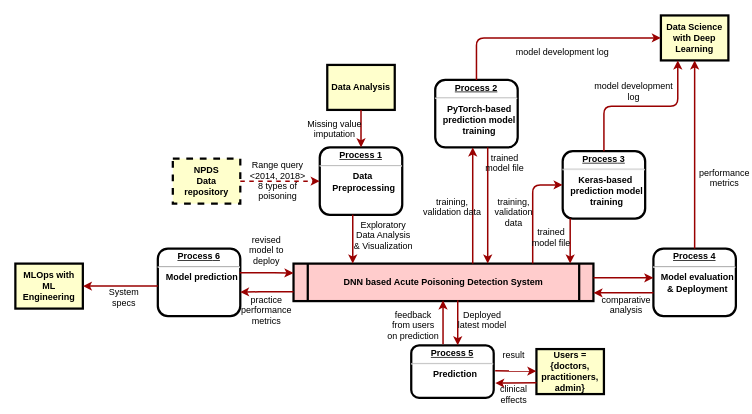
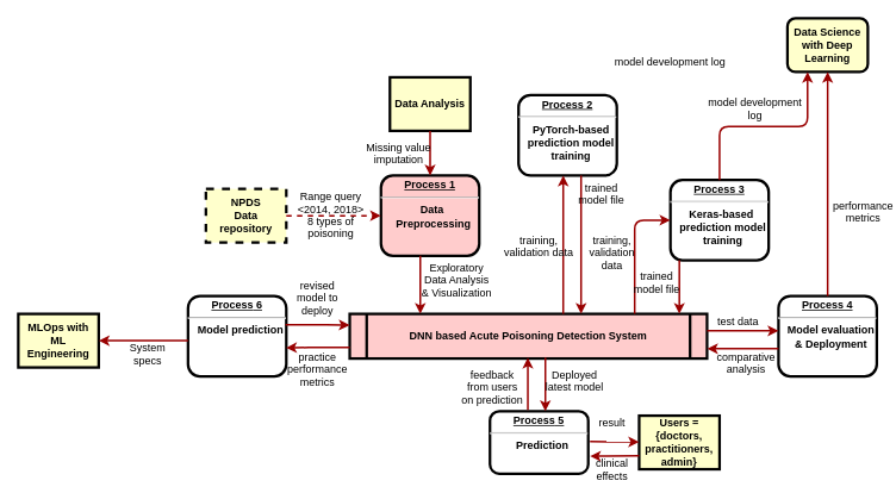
  <mxCell id="0" />
  <mxCell id="1" parent="0" />
- <mxCell id="2" value="&lt;p style=&quot;margin: 0px ; margin-top: 4px ; text-align: center ; text-decoration: underline&quot;&gt;&lt;strong&gt;Process 1&lt;br&gt;&lt;/strong&gt;&lt;/p&gt;&lt;hr&gt;&lt;p style=&quot;margin: 0px ; margin-left: 8px&quot;&gt;Data&amp;nbsp;&lt;/p&gt;&lt;p style=&quot;margin: 0px ; margin-left: 8px&quot;&gt;Preprocessing&lt;/p&gt;" style="verticalAlign=middle;align=center;overflow=fill;fontSize=12;fontFamily=Helvetica;html=1;rounded=1;fontStyle=1;strokeWidth=3;fillColor=#FFFFFF;" parent="1" vertex="1"><mxGeometry x="426" y="196" width="110" height="90" as="geometry" /></mxCell>
+ <mxCell id="2" value="&lt;p style=&quot;margin: 0px ; margin-top: 4px ; text-align: center ; text-decoration: underline&quot;&gt;&lt;strong&gt;Process 1&lt;br&gt;&lt;/strong&gt;&lt;/p&gt;&lt;hr&gt;&lt;p style=&quot;margin: 0px ; margin-left: 8px&quot;&gt;Data&amp;nbsp;&lt;/p&gt;&lt;p style=&quot;margin: 0px ; margin-left: 8px&quot;&gt;Preprocessing&lt;/p&gt;" style="verticalAlign=middle;align=center;overflow=fill;fontSize=12;fontFamily=Helvetica;html=1;rounded=1;fontStyle=1;strokeWidth=3;fillColor=#ffcccc;" parent="1" vertex="1"><mxGeometry x="426" y="196" width="110" height="90" as="geometry" /></mxCell>
  <mxCell id="3" value="Data Analysis" style="whiteSpace=wrap;align=center;verticalAlign=middle;fontStyle=1;strokeWidth=3;fillColor=#FFFFCC" parent="1" vertex="1"><mxGeometry x="436" y="86" width="90" height="60" as="geometry" /></mxCell>
  <mxCell id="4" value="NPDS&#10;Data repository" style="whiteSpace=wrap;align=center;verticalAlign=middle;fontStyle=1;strokeWidth=3;fillColor=#FFFFCC;dashed=1;" parent="1" vertex="1"><mxGeometry x="230" y="211" width="90" height="60" as="geometry" /></mxCell>
  <mxCell id="5" value="DNN based Acute Poisoning Detection System" style="shape=process;whiteSpace=wrap;align=center;verticalAlign=middle;size=0.048;fontStyle=1;strokeWidth=3;fillColor=#FFCCCC" parent="1" vertex="1"><mxGeometry x="391" y="351" width="400" height="50" as="geometry" /></mxCell>
  <mxCell id="6" value="&lt;p style=&quot;margin: 0px ; margin-top: 4px ; text-align: center ; text-decoration: underline&quot;&gt;&lt;strong&gt;Process 2&lt;br&gt;&lt;/strong&gt;&lt;/p&gt;&lt;hr&gt;&lt;p style=&quot;margin: 0px ; margin-left: 8px&quot;&gt;PyTorch-based&lt;/p&gt;&lt;p style=&quot;margin: 0px ; margin-left: 8px&quot;&gt;prediction model&lt;/p&gt;&lt;p style=&quot;margin: 0px ; margin-left: 8px&quot;&gt;training&lt;/p&gt;" style="verticalAlign=middle;align=center;overflow=fill;fontSize=12;fontFamily=Helvetica;html=1;rounded=1;fontStyle=1;strokeWidth=3;fillColor=#FFFFFF;" parent="1" vertex="1"><mxGeometry x="580" y="106" width="110" height="90" as="geometry" /></mxCell>
  <mxCell id="7" value="&lt;p style=&quot;margin: 0px ; margin-top: 4px ; text-align: center ; text-decoration: underline&quot;&gt;&lt;strong&gt;&lt;strong&gt;Process&lt;/strong&gt; 4&lt;br&gt;&lt;/strong&gt;&lt;/p&gt;&lt;hr&gt;&lt;p style=&quot;margin: 0px ; margin-left: 8px&quot;&gt;Model evaluation&lt;/p&gt;&lt;p style=&quot;margin: 0px ; margin-left: 8px&quot;&gt;&amp;amp; Deployment&lt;/p&gt;" style="verticalAlign=middle;align=center;overflow=fill;fontSize=12;fontFamily=Helvetica;html=1;rounded=1;fontStyle=1;strokeWidth=3;" parent="1" vertex="1"><mxGeometry x="871" y="331" width="110" height="90" as="geometry" /></mxCell>
  <mxCell id="8" value="&lt;p style=&quot;margin: 0px ; margin-top: 4px ; text-align: center ; text-decoration: underline&quot;&gt;&lt;strong&gt;&lt;strong&gt;Process&lt;/strong&gt;&amp;nbsp;3&lt;br&gt;&lt;/strong&gt;&lt;/p&gt;&lt;hr&gt;&lt;p style=&quot;margin: 0px ; margin-left: 8px&quot;&gt;Keras-based&amp;nbsp;&lt;/p&gt;&lt;p style=&quot;margin: 0px ; margin-left: 8px&quot;&gt;prediction model&lt;/p&gt;&lt;p style=&quot;margin: 0px ; margin-left: 8px&quot;&gt;training&lt;/p&gt;" style="verticalAlign=middle;align=center;overflow=fill;fontSize=12;fontFamily=Helvetica;html=1;rounded=1;fontStyle=1;strokeWidth=3;fillColor=#FFFFFF;" parent="1" vertex="1"><mxGeometry x="750" y="201" width="110" height="90" as="geometry" /></mxCell>
  <mxCell id="9" value="&lt;p style=&quot;margin: 0px ; margin-top: 4px ; text-align: center ; text-decoration: underline&quot;&gt;&lt;strong&gt;&lt;strong&gt;Process&lt;/strong&gt; 6&lt;br&gt;&lt;/strong&gt;&lt;/p&gt;&lt;hr&gt;&lt;p style=&quot;margin: 0px ; margin-left: 8px&quot;&gt;Model prediction&lt;/p&gt;" style="verticalAlign=middle;align=center;overflow=fill;fontSize=12;fontFamily=Helvetica;html=1;rounded=1;fontStyle=1;strokeWidth=3;fillColor=#FFFFFF;" parent="1" vertex="1"><mxGeometry x="210" y="331" width="110" height="90" as="geometry" /></mxCell>
- <mxCell id="10" value="Data Science with Deep Learning" style="whiteSpace=wrap;align=center;verticalAlign=middle;fontStyle=1;strokeWidth=3;fillColor=#FFFFCC" parent="1" vertex="1"><mxGeometry x="881" y="20" width="90" height="60" as="geometry" /></mxCell>
+ <mxCell id="10" value="Data Science with Deep Learning" style="whiteSpace=wrap;align=center;verticalAlign=middle;fontStyle=1;strokeWidth=3;fillColor=#FFFFCC;rounded=1;" parent="1" vertex="1"><mxGeometry x="881" y="20" width="90" height="60" as="geometry" /></mxCell>
  <mxCell id="11" value="MLOps with ML&#10;Engineering" style="whiteSpace=wrap;align=center;verticalAlign=middle;fontStyle=1;strokeWidth=3;fillColor=#FFFFCC" parent="1" vertex="1"><mxGeometry x="20" y="351" width="90" height="60" as="geometry" /></mxCell>
  <mxCell id="12" value="" style="edgeStyle=none;noEdgeStyle=1;strokeColor=#990000;strokeWidth=2" parent="1" source="3" target="2" edge="1"><mxGeometry width="100" height="100" relative="1" as="geometry"><mxPoint x="210" y="210" as="sourcePoint" /><mxPoint x="310" y="110" as="targetPoint" /></mxGeometry></mxCell>
  <mxCell id="13" value="" style="edgeStyle=none;noEdgeStyle=1;strokeColor=#990000;strokeWidth=2;dashed=1;" parent="1" source="4" target="2" edge="1"><mxGeometry width="100" height="100" relative="1" as="geometry"><mxPoint x="470" y="150" as="sourcePoint" /><mxPoint x="570" y="50" as="targetPoint" /></mxGeometry></mxCell>
  <mxCell id="14" value="Range query&#10;&lt;2014, 2018&gt;&#10;8 types of&#10;poisoning" style="text;spacingTop=-5;align=center" parent="1" vertex="1"><mxGeometry x="355" y="211" width="30" height="20" as="geometry" /></mxCell>
  <mxCell id="15" value="Missing value&#10;imputation" style="text;spacingTop=-5;align=center" parent="1" vertex="1"><mxGeometry x="431" y="156" width="30" height="20" as="geometry" /></mxCell>
  <mxCell id="16" value="Exploratory&#10;Data Analysis&#10;&amp; Visualization" style="text;spacingTop=-5;align=center" parent="1" vertex="1"><mxGeometry x="496" y="291" width="30" height="20" as="geometry" /></mxCell>
  <mxCell id="17" value="" style="edgeStyle=elbowEdgeStyle;elbow=horizontal;strokeColor=#990000;strokeWidth=2" parent="1" source="2" target="5" edge="1"><mxGeometry width="100" height="100" relative="1" as="geometry"><mxPoint x="240" y="460" as="sourcePoint" /><mxPoint x="340" y="360" as="targetPoint" /><Array as="points"><mxPoint x="470" y="320" /></Array></mxGeometry></mxCell>
  <mxCell id="18" value="" style="edgeStyle=elbowEdgeStyle;elbow=horizontal;strokeColor=#990000;strokeWidth=2" parent="1" source="5" target="6" edge="1"><mxGeometry width="100" height="100" relative="1" as="geometry"><mxPoint x="570" y="330" as="sourcePoint" /><mxPoint x="670" y="230" as="targetPoint" /><Array as="points"><mxPoint x="630" y="270" /></Array></mxGeometry></mxCell>
  <mxCell id="19" value="" style="edgeStyle=elbowEdgeStyle;elbow=horizontal;strokeColor=#990000;strokeWidth=2" parent="1" source="6" target="5" edge="1"><mxGeometry width="100" height="100" relative="1" as="geometry"><mxPoint x="540" y="330" as="sourcePoint" /><mxPoint x="640" y="230" as="targetPoint" /><Array as="points"><mxPoint x="650" y="280" /></Array></mxGeometry></mxCell>
  <mxCell id="20" value="training,&#10;validation data" style="text;spacingTop=-5;align=center" parent="1" vertex="1"><mxGeometry x="588" y="260" width="30" height="20" as="geometry" /></mxCell>
  <mxCell id="21" value="trained&#10;model file" style="text;spacingTop=-5;align=center" parent="1" vertex="1"><mxGeometry x="658" y="201" width="30" height="20" as="geometry" /></mxCell>
  <mxCell id="22" value="model development log" style="text;spacingTop=-5;align=center" parent="1" vertex="1"><mxGeometry x="735" y="60" width="30" height="20" as="geometry" /></mxCell>
  <mxCell id="23" value="model development&#10;log" style="text;spacingTop=-5;align=center" parent="1" vertex="1"><mxGeometry x="830" y="106" width="30" height="20" as="geometry" /></mxCell>
  <mxCell id="24" value="performance&#10;metrics" style="text;spacingTop=-5;align=center" parent="1" vertex="1"><mxGeometry x="951" y="221" width="30" height="20" as="geometry" /></mxCell>
- <mxCell id="25" value="" style="edgeStyle=elbowEdgeStyle;elbow=horizontal;strokeColor=#990000;strokeWidth=2" parent="1" source="6" target="10" edge="1"><mxGeometry width="100" height="100" relative="1" as="geometry"><mxPoint x="450" y="140" as="sourcePoint" /><mxPoint x="550" y="40" as="targetPoint" /><Array as="points"><mxPoint x="635" y="100" /></Array></mxGeometry></mxCell>
  <mxCell id="26" value="" style="edgeStyle=elbowEdgeStyle;elbow=vertical;entryX=0.25;entryY=1;strokeColor=#990000;strokeWidth=2" parent="1" source="8" target="10" edge="1"><mxGeometry width="100" height="100" relative="1" as="geometry"><mxPoint x="720" y="210" as="sourcePoint" /><mxPoint x="820" y="110" as="targetPoint" /></mxGeometry></mxCell>
  <mxCell id="27" value="" style="edgeStyle=elbowEdgeStyle;elbow=horizontal;strokeColor=#990000;strokeWidth=2" parent="1" source="7" target="10" edge="1"><mxGeometry width="100" height="100" relative="1" as="geometry"><mxPoint x="850" y="320" as="sourcePoint" /><mxPoint x="950" y="220" as="targetPoint" /></mxGeometry></mxCell>
  <mxCell id="28" value="" style="edgeStyle=elbowEdgeStyle;elbow=horizontal;strokeColor=#990000;strokeWidth=2" parent="1" source="8" target="5" edge="1"><mxGeometry width="100" height="100" relative="1" as="geometry"><mxPoint x="760" y="340" as="sourcePoint" /><mxPoint x="700" y="210" as="targetPoint" /><Array as="points"><mxPoint x="760" y="320" /></Array></mxGeometry></mxCell>
  <mxCell id="29" value="" style="edgeStyle=segmentEdgeStyle;strokeColor=#990000;strokeWidth=2" parent="1" source="5" target="8" edge="1"><mxGeometry width="100" height="100" relative="1" as="geometry"><mxPoint x="530" y="320" as="sourcePoint" /><mxPoint x="630" y="220" as="targetPoint" /><Array as="points"><mxPoint x="710" y="246" /></Array></mxGeometry></mxCell>
  <mxCell id="30" value="trained &#10;model file" style="text;spacingTop=-5;align=center" parent="1" vertex="1"><mxGeometry x="720" y="301" width="30" height="20" as="geometry" /></mxCell>
  <mxCell id="31" value="" style="edgeStyle=elbowEdgeStyle;elbow=vertical;strokeColor=#990000;strokeWidth=2" parent="1" source="5" target="7" edge="1"><mxGeometry width="100" height="100" relative="1" as="geometry"><mxPoint x="690" y="460" as="sourcePoint" /><mxPoint x="790" y="360" as="targetPoint" /><Array as="points"><mxPoint x="840" y="370" /></Array></mxGeometry></mxCell>
  <mxCell id="32" value="" style="edgeStyle=elbowEdgeStyle;elbow=vertical;strokeColor=#990000;strokeWidth=2" parent="1" source="7" target="5" edge="1"><mxGeometry width="100" height="100" relative="1" as="geometry"><mxPoint x="650" y="460" as="sourcePoint" /><mxPoint x="750" y="360" as="targetPoint" /><Array as="points"><mxPoint x="840" y="390" /></Array></mxGeometry></mxCell>
+ <mxCell id="33" value="test data" style="text;spacingTop=-5;align=center" parent="1" vertex="1"><mxGeometry x="811" y="351" width="30" height="20" as="geometry" /></mxCell>
  <mxCell id="34" value="comparative&#10;analysis" style="text;spacingTop=-5;align=center" parent="1" vertex="1"><mxGeometry x="820" y="391" width="30" height="20" as="geometry" /></mxCell>
  <mxCell id="35" value="" style="edgeStyle=elbowEdgeStyle;elbow=vertical;strokeColor=#990000;strokeWidth=2" parent="1" source="9" target="11" edge="1"><mxGeometry width="100" height="100" relative="1" as="geometry"><mxPoint x="260" y="700" as="sourcePoint" /><mxPoint x="360" y="600" as="targetPoint" /></mxGeometry></mxCell>
  <mxCell id="36" value="revised&#10;model to &#10;deploy" style="text;spacingTop=-5;align=center" parent="1" vertex="1"><mxGeometry x="340" y="311" width="30" height="20" as="geometry" /></mxCell>
  <mxCell id="37" value="" style="edgeStyle=elbowEdgeStyle;elbow=horizontal;strokeColor=#990000;strokeWidth=2;exitX=0;exitY=0.75;exitDx=0;exitDy=0;entryX=0.997;entryY=0.644;entryDx=0;entryDy=0;entryPerimeter=0;" parent="1" source="5" target="9" edge="1"><mxGeometry width="100" height="100" relative="1" as="geometry"><mxPoint x="220" y="460" as="sourcePoint" /><mxPoint x="360" y="390" as="targetPoint" /><Array as="points" /></mxGeometry></mxCell>
  <mxCell id="38" value="" style="edgeStyle=elbowEdgeStyle;elbow=horizontal;strokeColor=#990000;strokeWidth=2;exitX=0.991;exitY=0.356;exitDx=0;exitDy=0;entryX=0;entryY=0.25;entryDx=0;entryDy=0;exitPerimeter=0;" parent="1" source="9" target="5" edge="1"><mxGeometry width="100" height="100" relative="1" as="geometry"><mxPoint x="230" y="470" as="sourcePoint" /><mxPoint x="330" y="370" as="targetPoint" /><Array as="points" /></mxGeometry></mxCell>
  <mxCell id="39" value="System&#10;specs" style="text;spacingTop=-5;align=center" parent="1" vertex="1"><mxGeometry x="150" y="381" width="30" height="20" as="geometry" /></mxCell>
  <mxCell id="40" value="&lt;p style=&quot;margin: 0px ; margin-top: 4px ; text-align: center ; text-decoration: underline&quot;&gt;&lt;strong&gt;&lt;strong&gt;Process&lt;/strong&gt;&amp;nbsp;5&lt;br&gt;&lt;/strong&gt;&lt;/p&gt;&lt;hr&gt;&lt;p style=&quot;margin: 0px ; margin-left: 8px&quot;&gt;Prediction&lt;/p&gt;" style="verticalAlign=middle;align=center;overflow=fill;fontSize=12;fontFamily=Helvetica;html=1;rounded=1;fontStyle=1;strokeWidth=3;" vertex="1" parent="1"><mxGeometry x="548" y="460" width="110" height="70" as="geometry" /></mxCell>
  <mxCell id="41" value="Users = {doctors, practitioners, admin}" style="whiteSpace=wrap;align=center;verticalAlign=middle;fontStyle=1;strokeWidth=3;fillColor=#FFFFCC" vertex="1" parent="1"><mxGeometry x="715" y="465" width="90" height="60" as="geometry" /></mxCell>
  <mxCell id="42" value="" style="edgeStyle=elbowEdgeStyle;elbow=horizontal;strokeColor=#990000;strokeWidth=2" edge="1" parent="1"><mxGeometry width="100" height="100" relative="1" as="geometry"><mxPoint x="590.41" y="458.5" as="sourcePoint" /><mxPoint x="590" y="400" as="targetPoint" /><Array as="points"><mxPoint x="590.41" y="377.5" /></Array></mxGeometry></mxCell>
  <mxCell id="43" value="" style="edgeStyle=elbowEdgeStyle;elbow=horizontal;strokeColor=#990000;strokeWidth=2" edge="1" parent="1"><mxGeometry width="100" height="100" relative="1" as="geometry"><mxPoint x="610" y="400" as="sourcePoint" /><mxPoint x="610" y="460" as="targetPoint" /><Array as="points" /></mxGeometry></mxCell>
  <mxCell id="44" value="" style="edgeStyle=none;noEdgeStyle=1;strokeColor=#990000;strokeWidth=2" edge="1" parent="1"><mxGeometry width="100" height="100" relative="1" as="geometry"><mxPoint x="660" y="494" as="sourcePoint" /><mxPoint x="715" y="494.41" as="targetPoint" /></mxGeometry></mxCell>
  <mxCell id="45" value="" style="edgeStyle=none;noEdgeStyle=1;strokeColor=#990000;strokeWidth=2" edge="1" parent="1"><mxGeometry width="100" height="100" relative="1" as="geometry"><mxPoint x="715" y="510" as="sourcePoint" /><mxPoint x="660" y="510.41" as="targetPoint" /></mxGeometry></mxCell>
  <mxCell id="46" value="training,&#10;validation&#10;data" style="text;spacingTop=-5;align=center" vertex="1" parent="1"><mxGeometry x="670" y="260" width="30" height="20" as="geometry" /></mxCell>
  <mxCell id="47" value="result" style="text;spacingTop=-5;align=center" vertex="1" parent="1"><mxGeometry x="670" y="465" width="30" height="20" as="geometry" /></mxCell>
  <mxCell id="48" value="clinical&#10;effects" style="text;spacingTop=-5;align=center" vertex="1" parent="1"><mxGeometry x="670" y="510" width="30" height="20" as="geometry" /></mxCell>
  <mxCell id="49" value="practice&#10;performance&#10;metrics" style="text;spacingTop=-5;align=center" vertex="1" parent="1"><mxGeometry x="340" y="391" width="30" height="20" as="geometry" /></mxCell>
  <mxCell id="50" value="Deployed&#10;latest model" style="text;spacingTop=-5;align=center" vertex="1" parent="1"><mxGeometry x="628" y="411" width="30" height="20" as="geometry" /></mxCell>
  <mxCell id="51" value="feedback&#10;from users&#10;on prediction" style="text;spacingTop=-5;align=center" vertex="1" parent="1"><mxGeometry x="536" y="411" width="30" height="20" as="geometry" /></mxCell>
